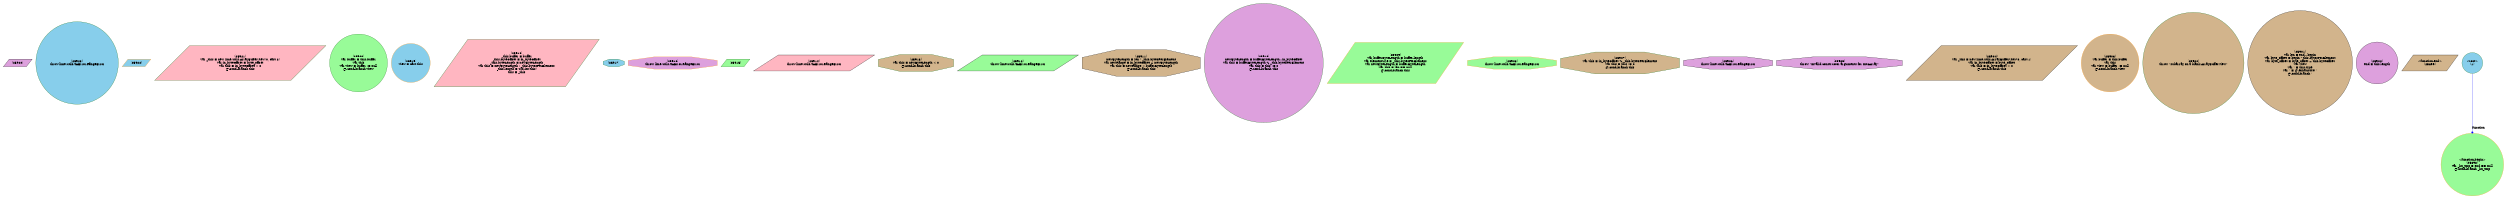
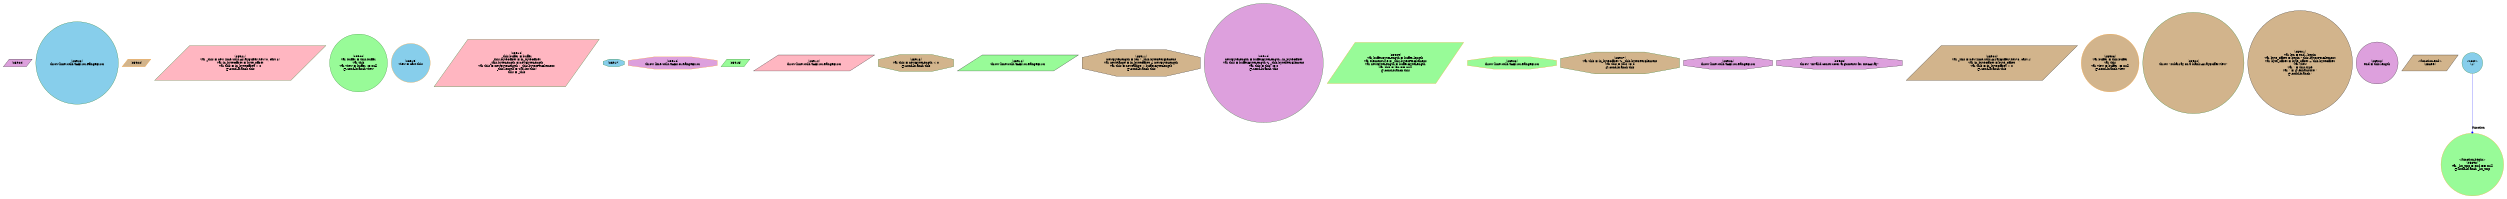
  digraph {
    node [shape=parallelogram style=filled fillcolor=tan color=darkgreen]
    n1 [label="(25924)" fillcolor=plum color=black]
    n2 [label="(25923)\nthrow lime.utils.TAError.RangeError" shape=circle fillcolor=skyblue]
-   n3 [label="(25922)" fillcolor=skyblue color=darkorange]
+   n3 [label="(25922)" color=darkorange]
    n4 [label="(25921)\nvar _this = new lime.utils.ArrayBufferView(0, cast 2)\nvar in_byteOffset = byte_offset\nvar this = in_byteOffset < 0\n@:cond-branch this" fillcolor=lightpink]
    n5 [label="(25920)\nvar buffer = this.buffer\nvar this\nvar view = buffer != null\n@:cond-branch view" shape=circle fillcolor=palegreen]
    n6 [label="(25919)\nview = cast this" shape=circle fillcolor=skyblue color=darkorange]
    n7 [label="(25918)\n_this.buffer = buffer\n_this.byteOffset = in_byteOffset\n_this.byteLength = newByteLength\nvar this = newByteLength / _this.bytesPerElement\n_this.length = Std.int(this)\nthis = _this" fillcolor=lightpink]
    n8 [label="(25917)" shape=octagon fillcolor=skyblue]
    n9 [label="(25916)\nthrow lime.utils.TAError.RangeError" shape=octagon fillcolor=plum color=darkorange]
    n10 [label="(25915)" fillcolor=palegreen]
    n11 [label="(25914)\nthrow lime.utils.TAError.RangeError" fillcolor=lightpink color=black]
    n12 [label="(25913)\nvar this = newByteLength < 0\n@:cond-branch this" shape=octagon]
    n13 [label="(25912)\nthrow lime.utils.TAError.RangeError" fillcolor=palegreen color=black]
    n14 [label="(25911)\nnewByteLength = len * _this.bytesPerElement\nvar newRange = in_byteOffset + newByteLength\nvar this = newRange > bufferByteLength\n@:cond-branch this" shape=octagon color=black]
    n15 [label="(25910)\nnewByteLength = bufferByteLength - in_byteOffset\nvar this = bufferByteLength % _this.bytesPerElement\nvar this = this != 0\n@:cond-branch this" shape=circle fillcolor=plum]
    n16 [label="(25909)\nvar bufferByteLength = buffer.length\nvar elementSize = _this.bytesPerElement\nvar newByteLength = bufferByteLength\nvar this = len == null\n@:cond-branch this" fillcolor=palegreen color=darkorange]
    n17 [label="(25908)\nthrow lime.utils.TAError.RangeError" shape=octagon fillcolor=palegreen color=darkorange]
    n18 [label="(25907)\nvar this = in_byteOffset % _this.bytesPerElement\nvar this = this != 0\n@:cond-branch this" shape=octagon]
    n19 [label="(25906)\nthrow lime.utils.TAError.RangeError" shape=octagon fillcolor=plum color=black]
    n20 [label="(25905)\nthrow \"Invalid constructor arguments for Int8Array\"" shape=octagon fillcolor=plum color=black]
    n21 [label="(25904)\nvar _this = new lime.utils.ArrayBufferView(0, cast 1)\nvar in_byteOffset = byte_offset\nvar this = in_byteOffset < 0\n@:cond-branch this" color=black]
    n22 [label="(25903)\nvar buffer = this.buffer\nvar this\nvar view = buffer != null\n@:cond-branch view" shape=circle color=darkorange]
    n23 [label="(25902)\nthrow \"subarray on a blank ArrayBufferView\"" shape=circle]
    n24 [label="(25901)\nvar len = end - begin\nvar byte_offset = begin * this.bytesPerElement\nvar byte_offset = byte_offset + this.byteOffset\nvar view\nvar ` = this.type\nvar ` = @:exhaustive `\n@:cond-branch `" shape=circle color=black]
    n25 [label="(25900)\nend = this.length" shape=circle fillcolor=plum color=black]
    n26 [label="<function-end>\n(25899)" color=black]
    n27 [label="<function-begin>\n(25898)\nvar _hx_tmp = end == null\n@:cond-branch _hx_tmp" shape=circle fillcolor=palegreen color=darkorange]
    n28 [label="<root>\n(1)" shape=circle fillcolor=skyblue]
    n28 -> n27 [label=function color=blue arrowhead=dot]
  }
